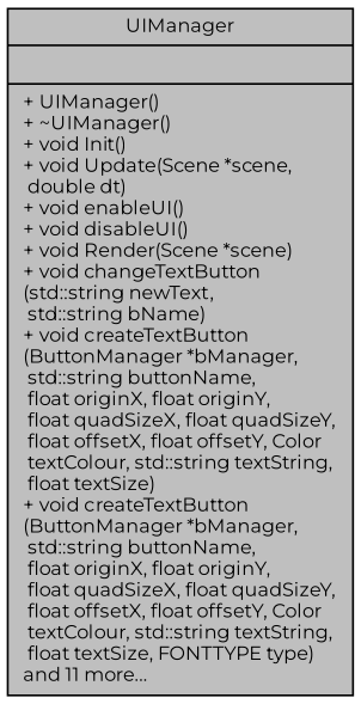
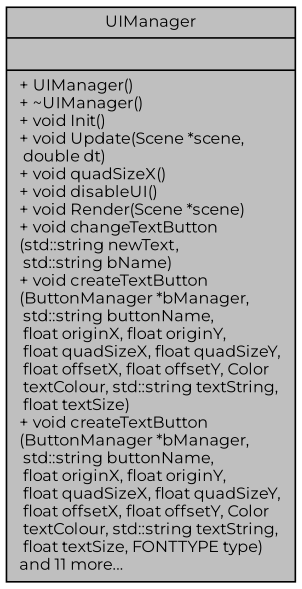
  digraph {
    fontname=Montserrat
-   n1 [color=black fillcolor=grey75 fontcolor=black fontname=Montserrat fontsize=10 height=0.2 label="{UIManager\n||+  UIManager()\l+  ~UIManager()\l+ void Init()\l+ void Update(Scene *scene,\l double dt)\l+ void enableUI()\l+ void disableUI()\l+ void Render(Scene *scene)\l+ void changeTextButton\l(std::string newText,\l std::string bName)\l+ void createTextButton\l(ButtonManager *bManager,\l std::string buttonName,\l float originX, float originY,\l float quadSizeX, float quadSizeY,\l float offsetX, float offsetY, Color\l textColour, std::string textString,\l float textSize)\l+ void createTextButton\l(ButtonManager *bManager,\l std::string buttonName,\l float originX, float originY,\l float quadSizeX, float quadSizeY,\l float offsetX, float offsetY, Color\l textColour, std::string textString,\l float textSize, FONTTYPE type)\land 11 more...\l}" shape=record style=filled width=0.4]
+   n1 [color=black fillcolor=grey75 fontcolor=black fontname=Montserrat fontsize=10 height=0.2 label="{UIManager\n||+  UIManager()\l+  ~UIManager()\l+ void Init()\l+ void Update(Scene *scene,\l double dt)\l+ void quadSizeX()\l+ void disableUI()\l+ void Render(Scene *scene)\l+ void changeTextButton\l(std::string newText,\l std::string bName)\l+ void createTextButton\l(ButtonManager *bManager,\l std::string buttonName,\l float originX, float originY,\l float quadSizeX, float quadSizeY,\l float offsetX, float offsetY, Color\l textColour, std::string textString,\l float textSize)\l+ void createTextButton\l(ButtonManager *bManager,\l std::string buttonName,\l float originX, float originY,\l float quadSizeX, float quadSizeY,\l float offsetX, float offsetY, Color\l textColour, std::string textString,\l float textSize, FONTTYPE type)\land 11 more...\l}" shape=record style=filled width=0.4]
  }
